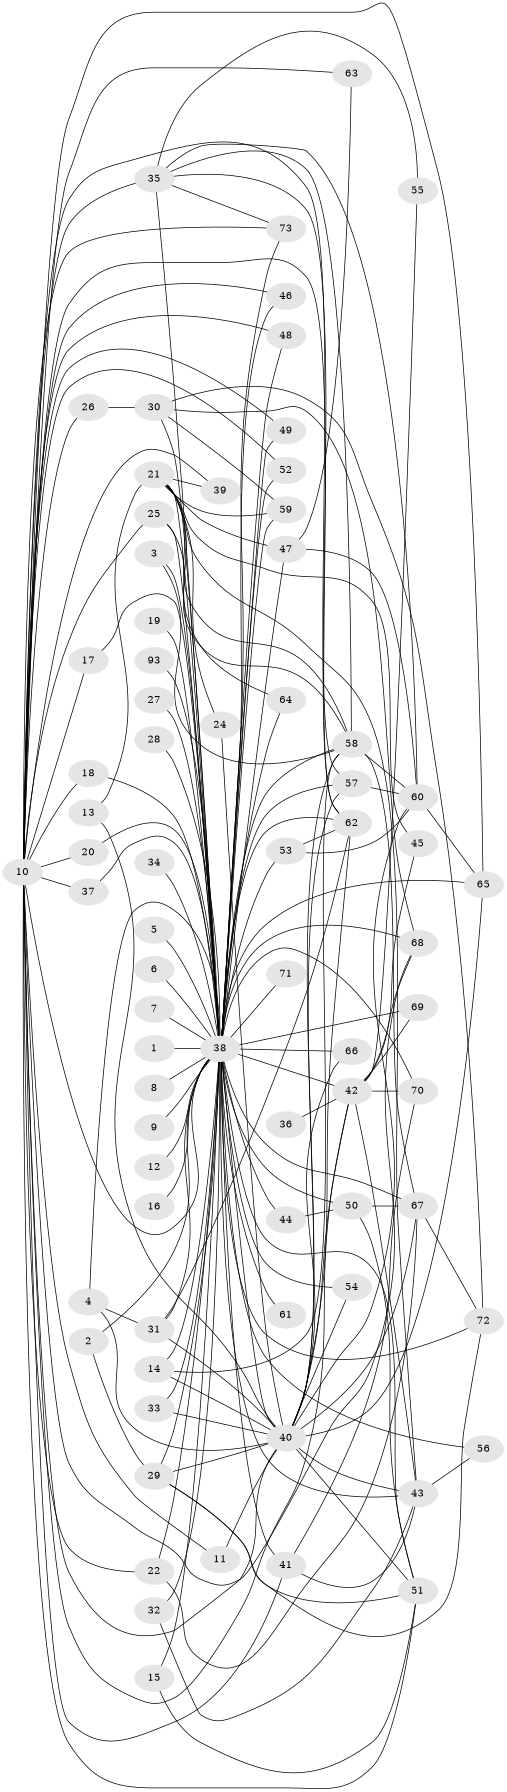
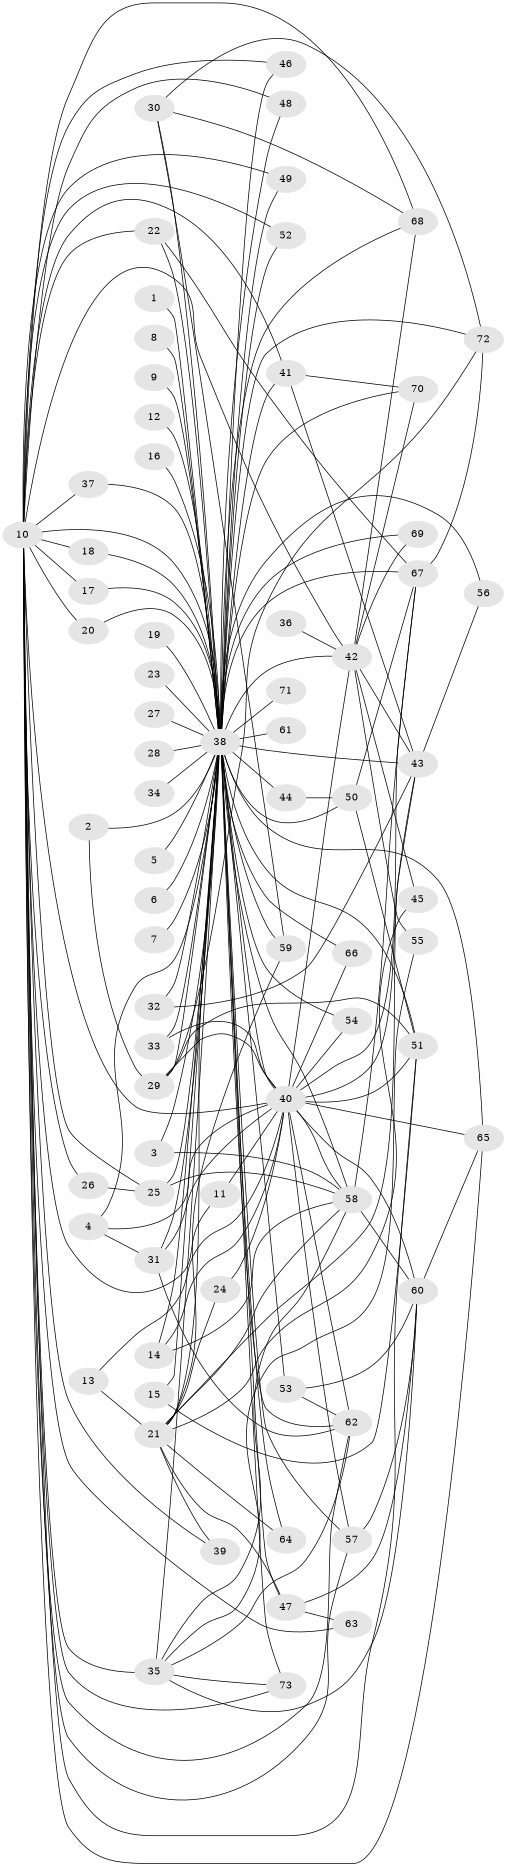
  graph {
    rankdir=LR
    node [color=gray90 style=filled]
    edge [weight=1.0]
    1
    38
    58
    40
    41
    42
    46
    48
    49
    51
    52
    57
    62
    65
    68
    73
    43
    47
    59
    64
    67
    72
    44
    50
    53
    54
    56
    61
    66
    69
    70
    71
    2
    29
    3
    60
    4
    31
    5
    6
    7
    8
    9
    10
    11
    17
    18
    20
    22
    25
    26
    35
    37
    39
    63
    30
    55
    45
    12
    13
    21
    24
    14
    15
    16
    19
-   23 [label=93]
+   23
    27
    28
    32
    33
    34
    36
    1 -- 38 [weight=2.0]
    38 -- 58 [weight=3.0]
    38 -- 40 [weight=8.0]
    38 -- 41 [weight=3.0]
    38 -- 42 [weight=9.0]
    38 -- 46
    38 -- 48
    38 -- 49
    38 -- 51
    38 -- 52
    38 -- 57
    38 -- 62 [weight=2.0]
    38 -- 65 [weight=2.0]
    38 -- 68
    38 -- 73 [weight=2.0]
    38 -- 43
    38 -- 47 [weight=2.0]
    38 -- 59 [weight=4.0]
    38 -- 64
    38 -- 67 [weight=2.0]
    38 -- 72 [weight=2.0]
    38 -- 44
    38 -- 50 [weight=2.0]
    38 -- 53
    38 -- 54
    38 -- 56
    38 -- 61 [weight=2.0]
    38 -- 66
    38 -- 69 [weight=3.0]
    38 -- 70
    38 -- 71 [weight=2.0]
    58 -- 67
    58 -- 60
    40 -- 58
    40 -- 42
    40 -- 51
    40 -- 57
    40 -- 62
    40 -- 65
    40 -- 43
    40 -- 67
    40 -- 54
    40 -- 66 [weight=2.0]
    40 -- 60 [weight=2.0]
    41 -- 43
    41 -- 70
    42 -- 68
    42 -- 43
    42 -- 69
    42 -- 70
    42 -- 55
    42 -- 45
    57 -- 60
    43 -- 56
    47 -- 60
    47 -- 63
    67 -- 72
    44 -- 50
    50 -- 51
    50 -- 67
    53 -- 62
    53 -- 60
    2 -- 38 [weight=2.0]
    2 -- 29
    29 -- 38 [weight=3.0]
    29 -- 40
    29 -- 51
    29 -- 72
    3 -- 38
    3 -- 58
    60 -- 65
    4 -- 38
    4 -- 40
    4 -- 31
    31 -- 38 [weight=2.0]
    31 -- 40
    31 -- 62
    5 -- 38 [weight=2.0]
    6 -- 38
    7 -- 38 [weight=2.0]
    8 -- 38 [weight=2.0]
    9 -- 38
    10 -- 38 [weight=8.0]
    10 -- 40 [weight=2.0]
    10 -- 41
    10 -- 42
    10 -- 46
    10 -- 48
    10 -- 49
    10 -- 51
    10 -- 52
    10 -- 57
    10 -- 62
    10 -- 65
    10 -- 68
    10 -- 73
    10 -- 11
    10 -- 17
    10 -- 18 [weight=2.0]
    10 -- 20
    10 -- 22
    10 -- 25
    10 -- 26
    10 -- 35
    10 -- 37
    10 -- 39
    10 -- 63
    11 -- 40
    17 -- 38
    18 -- 38 [weight=2.0]
    20 -- 38
    22 -- 38
    22 -- 67
    25 -- 38
    25 -- 58
-   26 -- 30
+   26 -- 25
    35 -- 38
    35 -- 58
    35 -- 62
    35 -- 73
    35 -- 60
    35 -- 55
    37 -- 38
    30 -- 38 [weight=3.0]
    30 -- 68
    30 -- 59
    30 -- 72
    12 -- 38 [weight=2.0]
    13 -- 40
    13 -- 21
    21 -- 38 [weight=3.0]
    21 -- 58
    21 -- 43
    21 -- 47
    21 -- 59
    21 -- 64
    21 -- 39
    21 -- 45
    21 -- 24
    24 -- 40
    14 -- 38 [weight=2.0]
    14 -- 58
    14 -- 40
    15 -- 38
    15 -- 51
    16 -- 38 [weight=2.0]
    19 -- 38 [weight=2.0]
    23 -- 38 [weight=2.0]
    27 -- 38 [weight=2.0]
    28 -- 38 [weight=2.0]
    32 -- 38 [weight=2.0]
    32 -- 43
    33 -- 38
    33 -- 40
    34 -- 38 [weight=2.0]
    36 -- 42
  }
